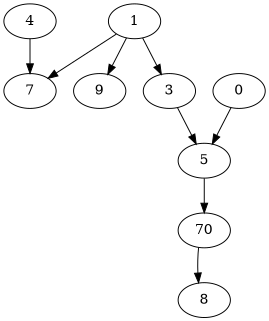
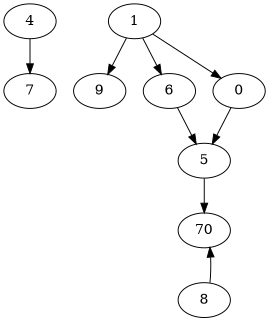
  digraph {
    node [alpha=0.08]
    1 [alpha=0.01 expect_size=33105920]
    7 [alpha=0.03 expect_size=33271808]
    9 [alpha=0.16 expect_size=36641792]
-   3 [alpha=0.20 expect_size=19036160]
+   3 [alpha=0.20 expect_size=19036160 label=6]
    8 [alpha=0.19 expect_size=11767808]
    n6 [expect_size=42264576 label=70]
    n7 [alpha=0.15 expect_size=16778240 label=0]
    5 [expect_size=35191808]
    4 [alpha=0.05 expect_size=8212480]
-   1 -> 7
+   1 -> n7
    1 -> 9
    1 -> 3
    3 -> 5
-   n6 -> 8
+   8 -> n6
    n7 -> 5
    5 -> n6
    4 -> 7
  }
